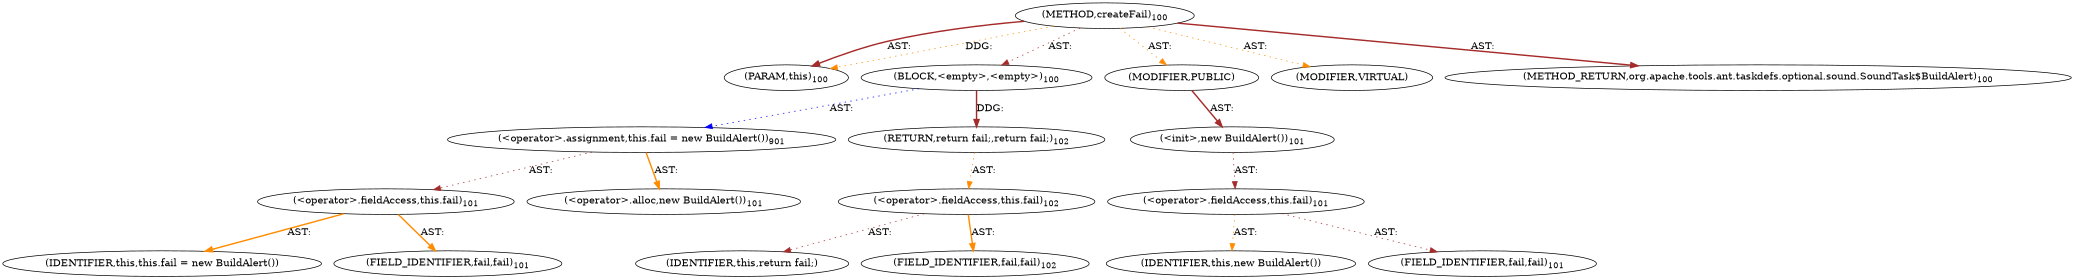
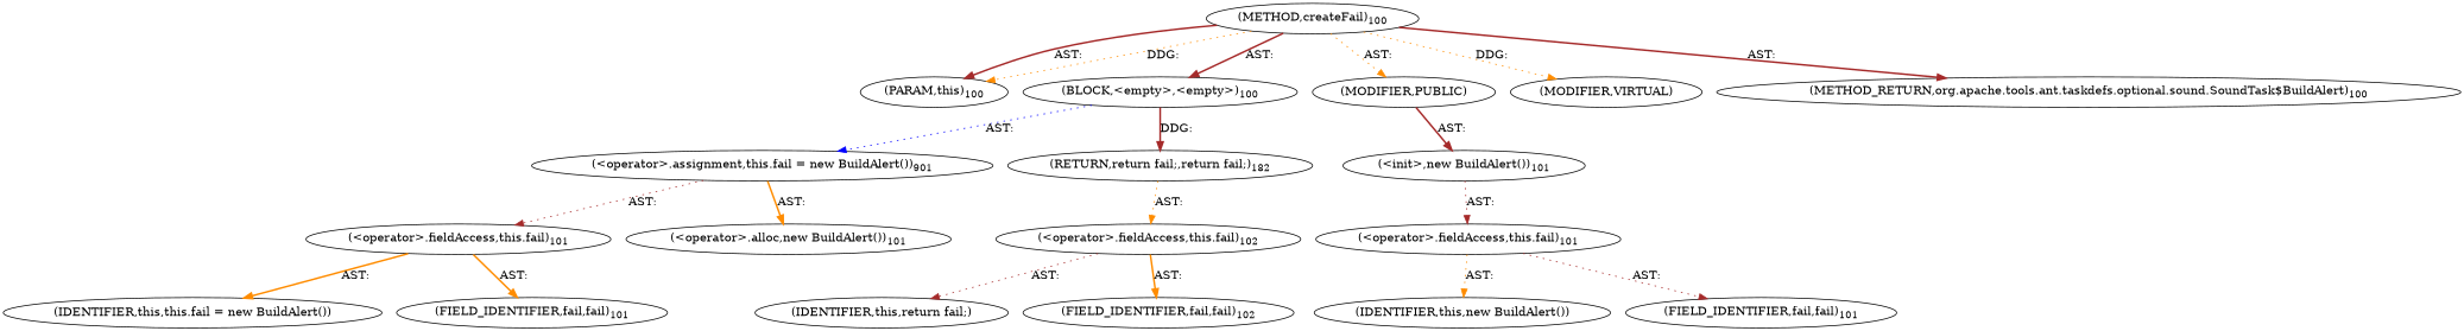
  digraph {
    edge [color=brown style=dotted]
    n1 [label=<(METHOD,createFail)<SUB>100</SUB>>]
    n2 [label=<(PARAM,this)<SUB>100</SUB>>]
    n3 [label=<(BLOCK,&lt;empty&gt;,&lt;empty&gt;)<SUB>100</SUB>>]
    n4 [label=<(MODIFIER,PUBLIC)>]
    n5 [label=<(MODIFIER,VIRTUAL)>]
    n6 [label=<(METHOD_RETURN,org.apache.tools.ant.taskdefs.optional.sound.SoundTask$BuildAlert)<SUB>100</SUB>>]
    n7 [label=<(&lt;operator&gt;.assignment,this.fail = new BuildAlert())<SUB>901</SUB>>]
-   n8 [label=<(RETURN,return fail;,return fail;)<SUB>102</SUB>>]
+   n8 [label=<(RETURN,return fail;,return fail;)<SUB>182</SUB>>]
    n9 [label=<(&lt;init&gt;,new BuildAlert())<SUB>101</SUB>>]
    n10 [label=<(&lt;operator&gt;.fieldAccess,this.fail)<SUB>101</SUB>>]
    n11 [label=<(&lt;operator&gt;.alloc,new BuildAlert())<SUB>101</SUB>>]
    n12 [label=<(&lt;operator&gt;.fieldAccess,this.fail)<SUB>101</SUB>>]
    n13 [label=<(&lt;operator&gt;.fieldAccess,this.fail)<SUB>102</SUB>>]
    n14 [label=<(IDENTIFIER,this,this.fail = new BuildAlert())>]
    n15 [label=<(FIELD_IDENTIFIER,fail,fail)<SUB>101</SUB>>]
    n16 [label=<(IDENTIFIER,this,new BuildAlert())>]
    n17 [label=<(FIELD_IDENTIFIER,fail,fail)<SUB>101</SUB>>]
    n18 [label=<(IDENTIFIER,this,return fail;)>]
    n19 [label=<(FIELD_IDENTIFIER,fail,fail)<SUB>102</SUB>>]
    n1 -> n2 [label="AST: " style=bold]
    n1 -> n2 [color=darkorange label="DDG: "]
-   n1 -> n3 [label="AST: "]
+   n1 -> n3 [label="AST: " style=bold]
    n1 -> n4 [color=darkorange label="AST: "]
-   n1 -> n5 [color=darkorange label="AST: "]
+   n1 -> n5 [color=darkorange label="DDG: "]
    n1 -> n6 [label="AST: " style=bold]
    n3 -> n7 [color=blue label="AST: "]
    n3 -> n8 [label="DDG: " style=bold]
    n4 -> n9 [label="AST: " style=bold]
    n7 -> n10 [label="AST: "]
    n7 -> n11 [color=darkorange label="AST: " style=bold]
    n8 -> n13 [color=darkorange label="AST: "]
    n9 -> n12 [label="AST: "]
    n10 -> n14 [color=darkorange label="AST: " style=bold]
    n10 -> n15 [color=darkorange label="AST: " style=bold]
    n12 -> n16 [color=darkorange label="AST: "]
    n12 -> n17 [label="AST: "]
    n13 -> n18 [label="AST: "]
    n13 -> n19 [color=darkorange label="AST: " style=bold]
  }
